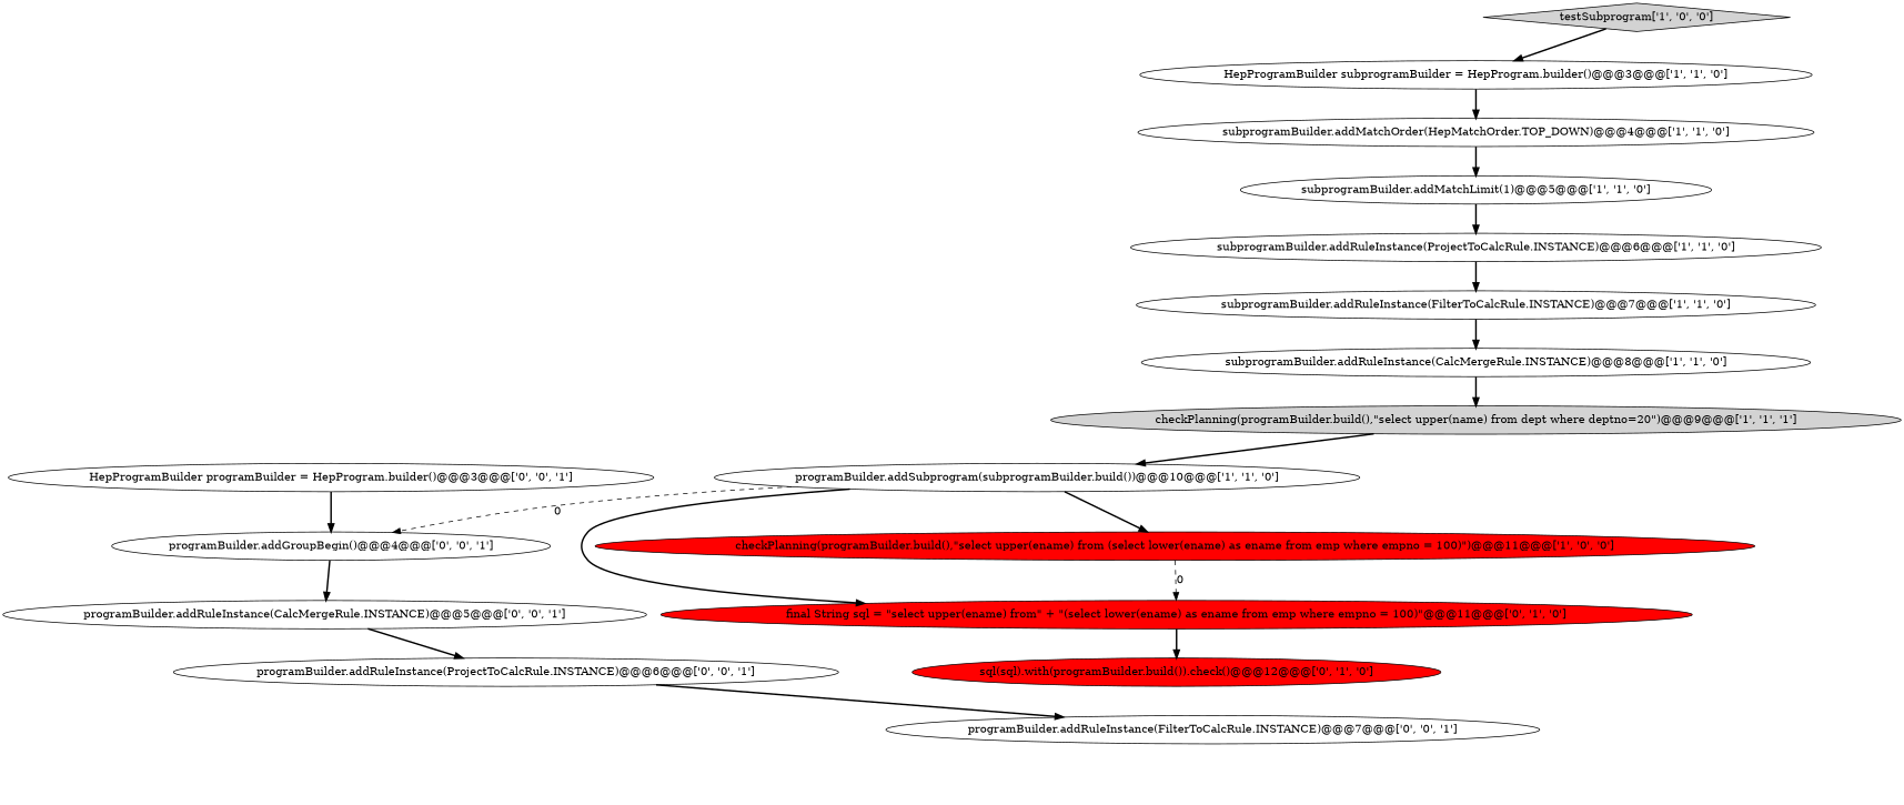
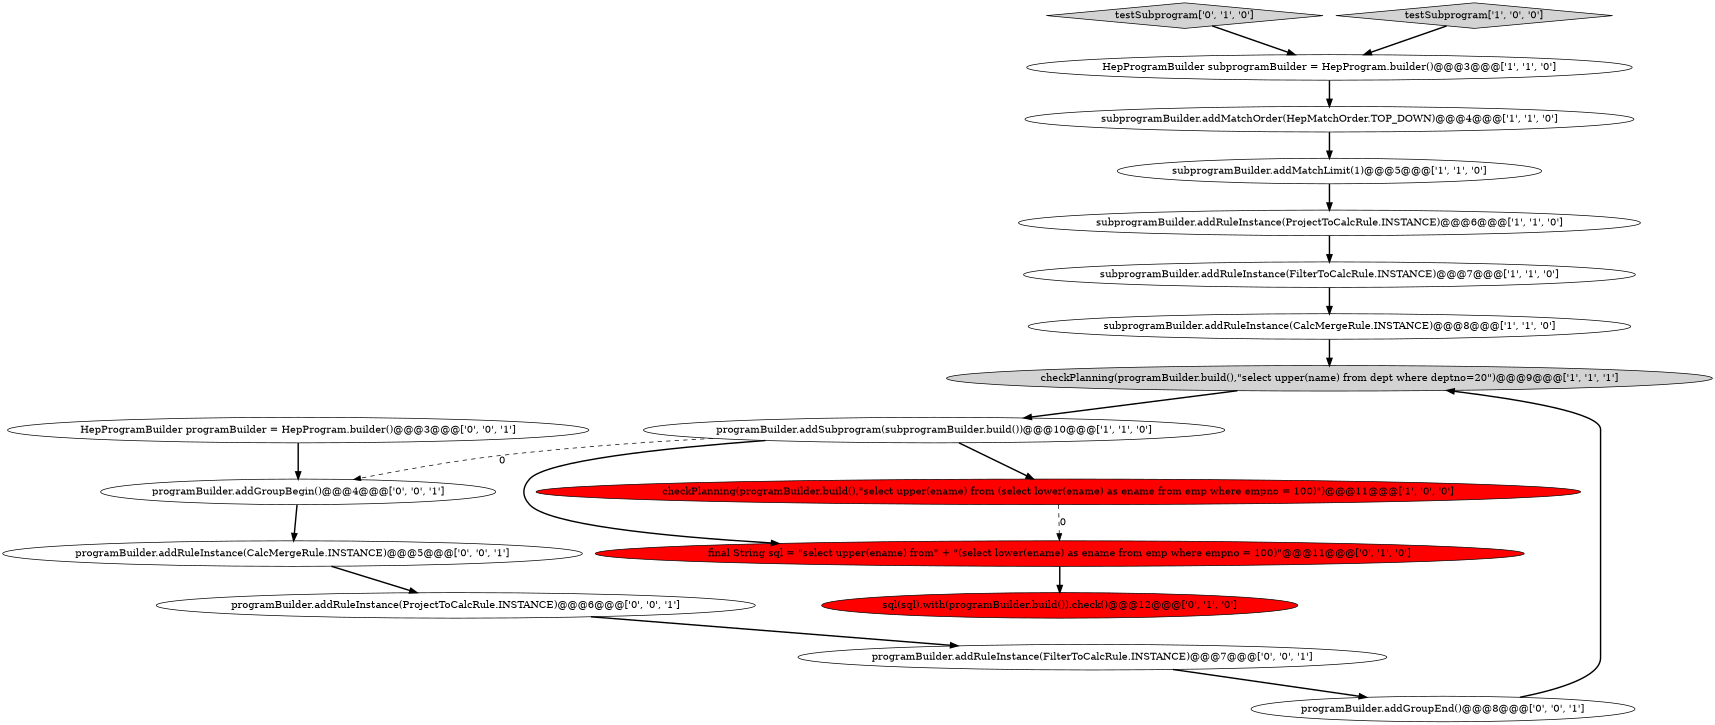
  digraph {
    node [fillcolor=white shape=ellipse style=filled]
    edge [style=bold]
    n1 [label="subprogramBuilder.addRuleInstance(FilterToCalcRule.INSTANCE)@@@7@@@['1', '1', '0']"]
    n2 [label="subprogramBuilder.addRuleInstance(CalcMergeRule.INSTANCE)@@@8@@@['1', '1', '0']"]
    n3 [fillcolor=lightgray label="checkPlanning(programBuilder.build(),\"select upper(name) from dept where deptno=20\")@@@9@@@['1', '1', '1']"]
    n4 [label="HepProgramBuilder programBuilder = HepProgram.builder()@@@3@@@['0', '0', '1']"]
    n5 [label="programBuilder.addGroupBegin()@@@4@@@['0', '0', '1']"]
    n6 [label="programBuilder.addRuleInstance(CalcMergeRule.INSTANCE)@@@5@@@['0', '0', '1']"]
    n7 [fillcolor=red label="final String sql = \"select upper(ename) from\" + \"(select lower(ename) as ename from emp where empno = 100)\"@@@11@@@['0', '1', '0']"]
    n8 [fillcolor=red label="sql(sql).with(programBuilder.build()).check()@@@12@@@['0', '1', '0']"]
    n9 [label="programBuilder.addRuleInstance(FilterToCalcRule.INSTANCE)@@@7@@@['0', '0', '1']"]
+   n10 [label="programBuilder.addGroupEnd()@@@8@@@['0', '0', '1']"]
    n11 [label="HepProgramBuilder subprogramBuilder = HepProgram.builder()@@@3@@@['1', '1', '0']"]
    n12 [label="subprogramBuilder.addMatchOrder(HepMatchOrder.TOP_DOWN)@@@4@@@['1', '1', '0']"]
    n13 [label="subprogramBuilder.addMatchLimit(1)@@@5@@@['1', '1', '0']"]
    n14 [label="programBuilder.addSubprogram(subprogramBuilder.build())@@@10@@@['1', '1', '0']"]
    n15 [fillcolor=red label="checkPlanning(programBuilder.build(),\"select upper(ename) from (select lower(ename) as ename from emp where empno = 100)\")@@@11@@@['1', '0', '0']"]
    n16 [label="programBuilder.addRuleInstance(ProjectToCalcRule.INSTANCE)@@@6@@@['0', '0', '1']"]
    n17 [label="subprogramBuilder.addRuleInstance(ProjectToCalcRule.INSTANCE)@@@6@@@['1', '1', '0']"]
+   n18 [fillcolor=lightgray label="testSubprogram['0', '1', '0']" shape=diamond]
    n19 [fillcolor=lightgray label="testSubprogram['1', '0', '0']" shape=diamond]
    n1 -> n2
    n2 -> n3
    n3 -> n14
    n4 -> n5
    n5 -> n6
    n6 -> n16
    n7 -> n8
+   n9 -> n10
+   n10 -> n3
    n11 -> n12
    n12 -> n13
    n13 -> n17
    n14 -> n5 [label=0 style=dashed]
    n14 -> n7
    n14 -> n15
    n15 -> n7 [label=0 style=dashed]
    n16 -> n9
    n17 -> n1
+   n18 -> n11
    n19 -> n11
  }
